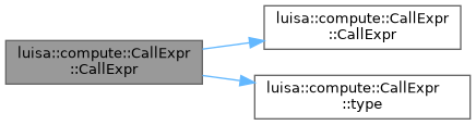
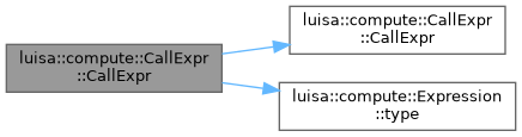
  digraph {
    rankdir=LR
    node [color=grey40 fillcolor=white fontname=Helvetica fontsize=10 shape=box style=filled]
    edge [color=steelblue1 fontname=Helvetica fontsize=10 labelfontname=Helvetica labelfontsize=10 style=solid]
    n1 [color=gray40 fillcolor=grey60 fontcolor=black height=0.2 label="luisa::compute::CallExpr\l::CallExpr" width=0.4]
    n2 [height=0.2 label="luisa::compute::CallExpr\l::CallExpr" width=0.4]
-   n3 [height=0.2 label="luisa::compute::CallExpr\l::type" width=0.4]
+   n3 [height=0.2 label="luisa::compute::Expression\l::type" width=0.4]
    n1 -> n2
    n1 -> n3
  }
